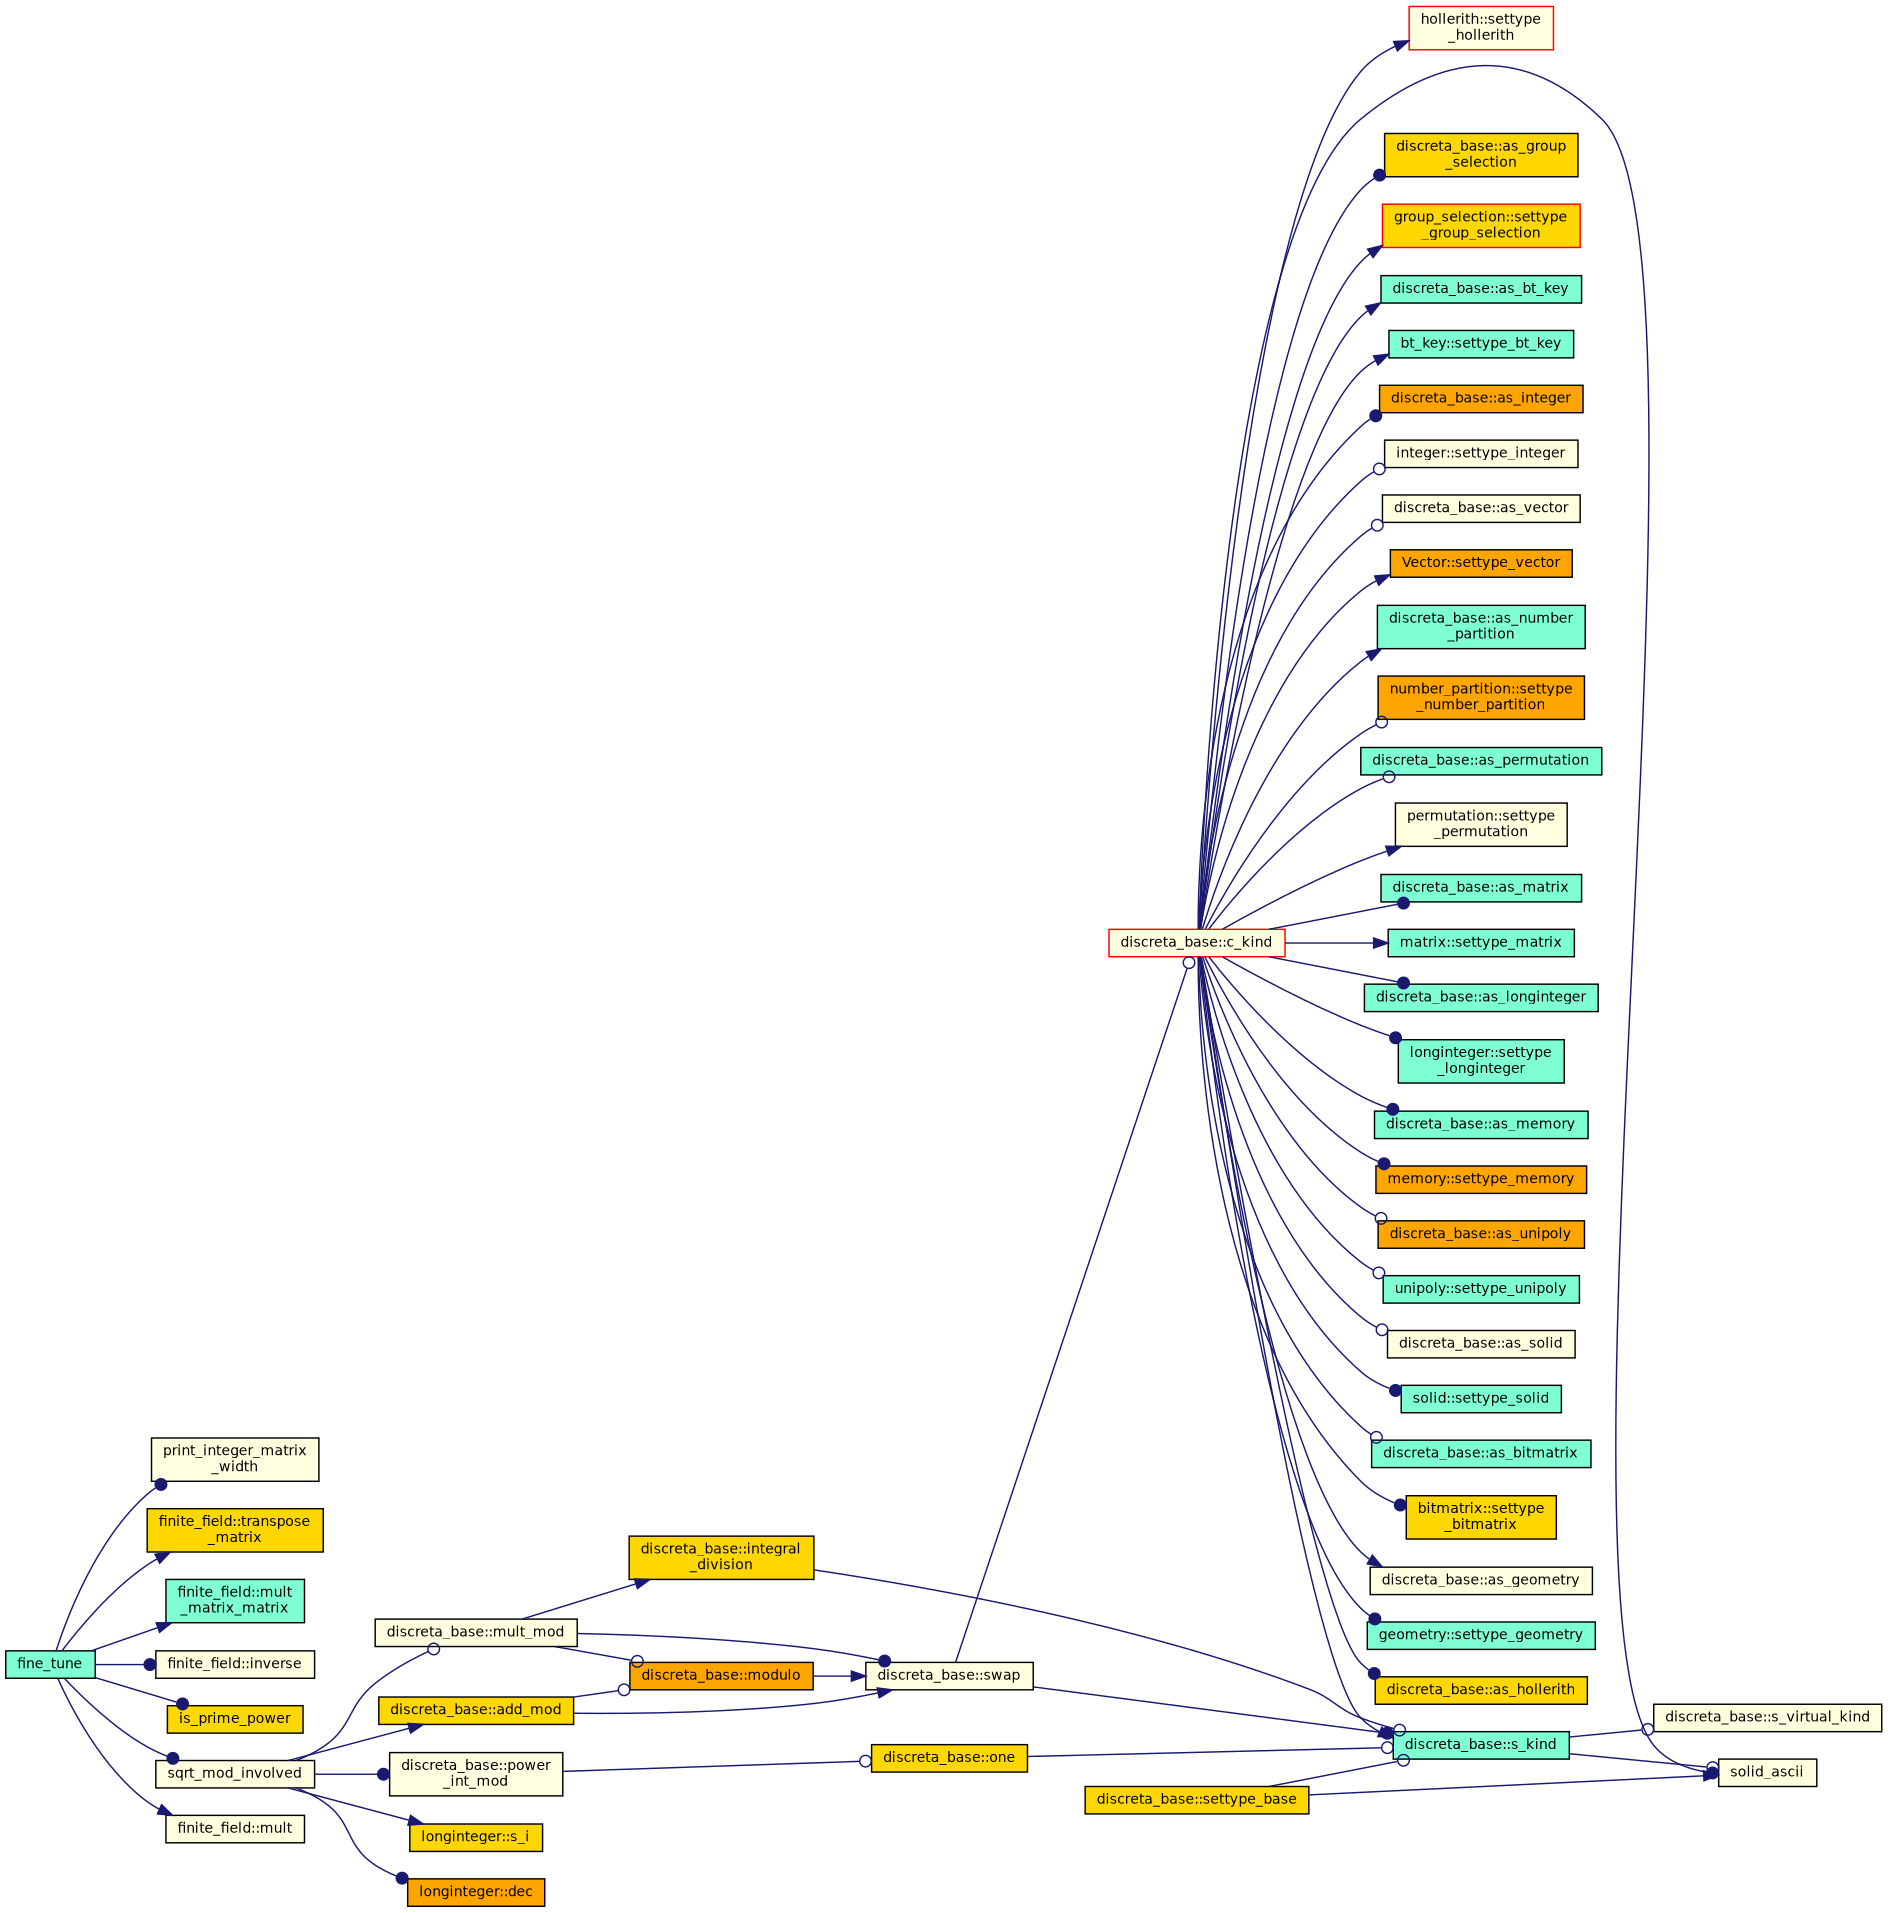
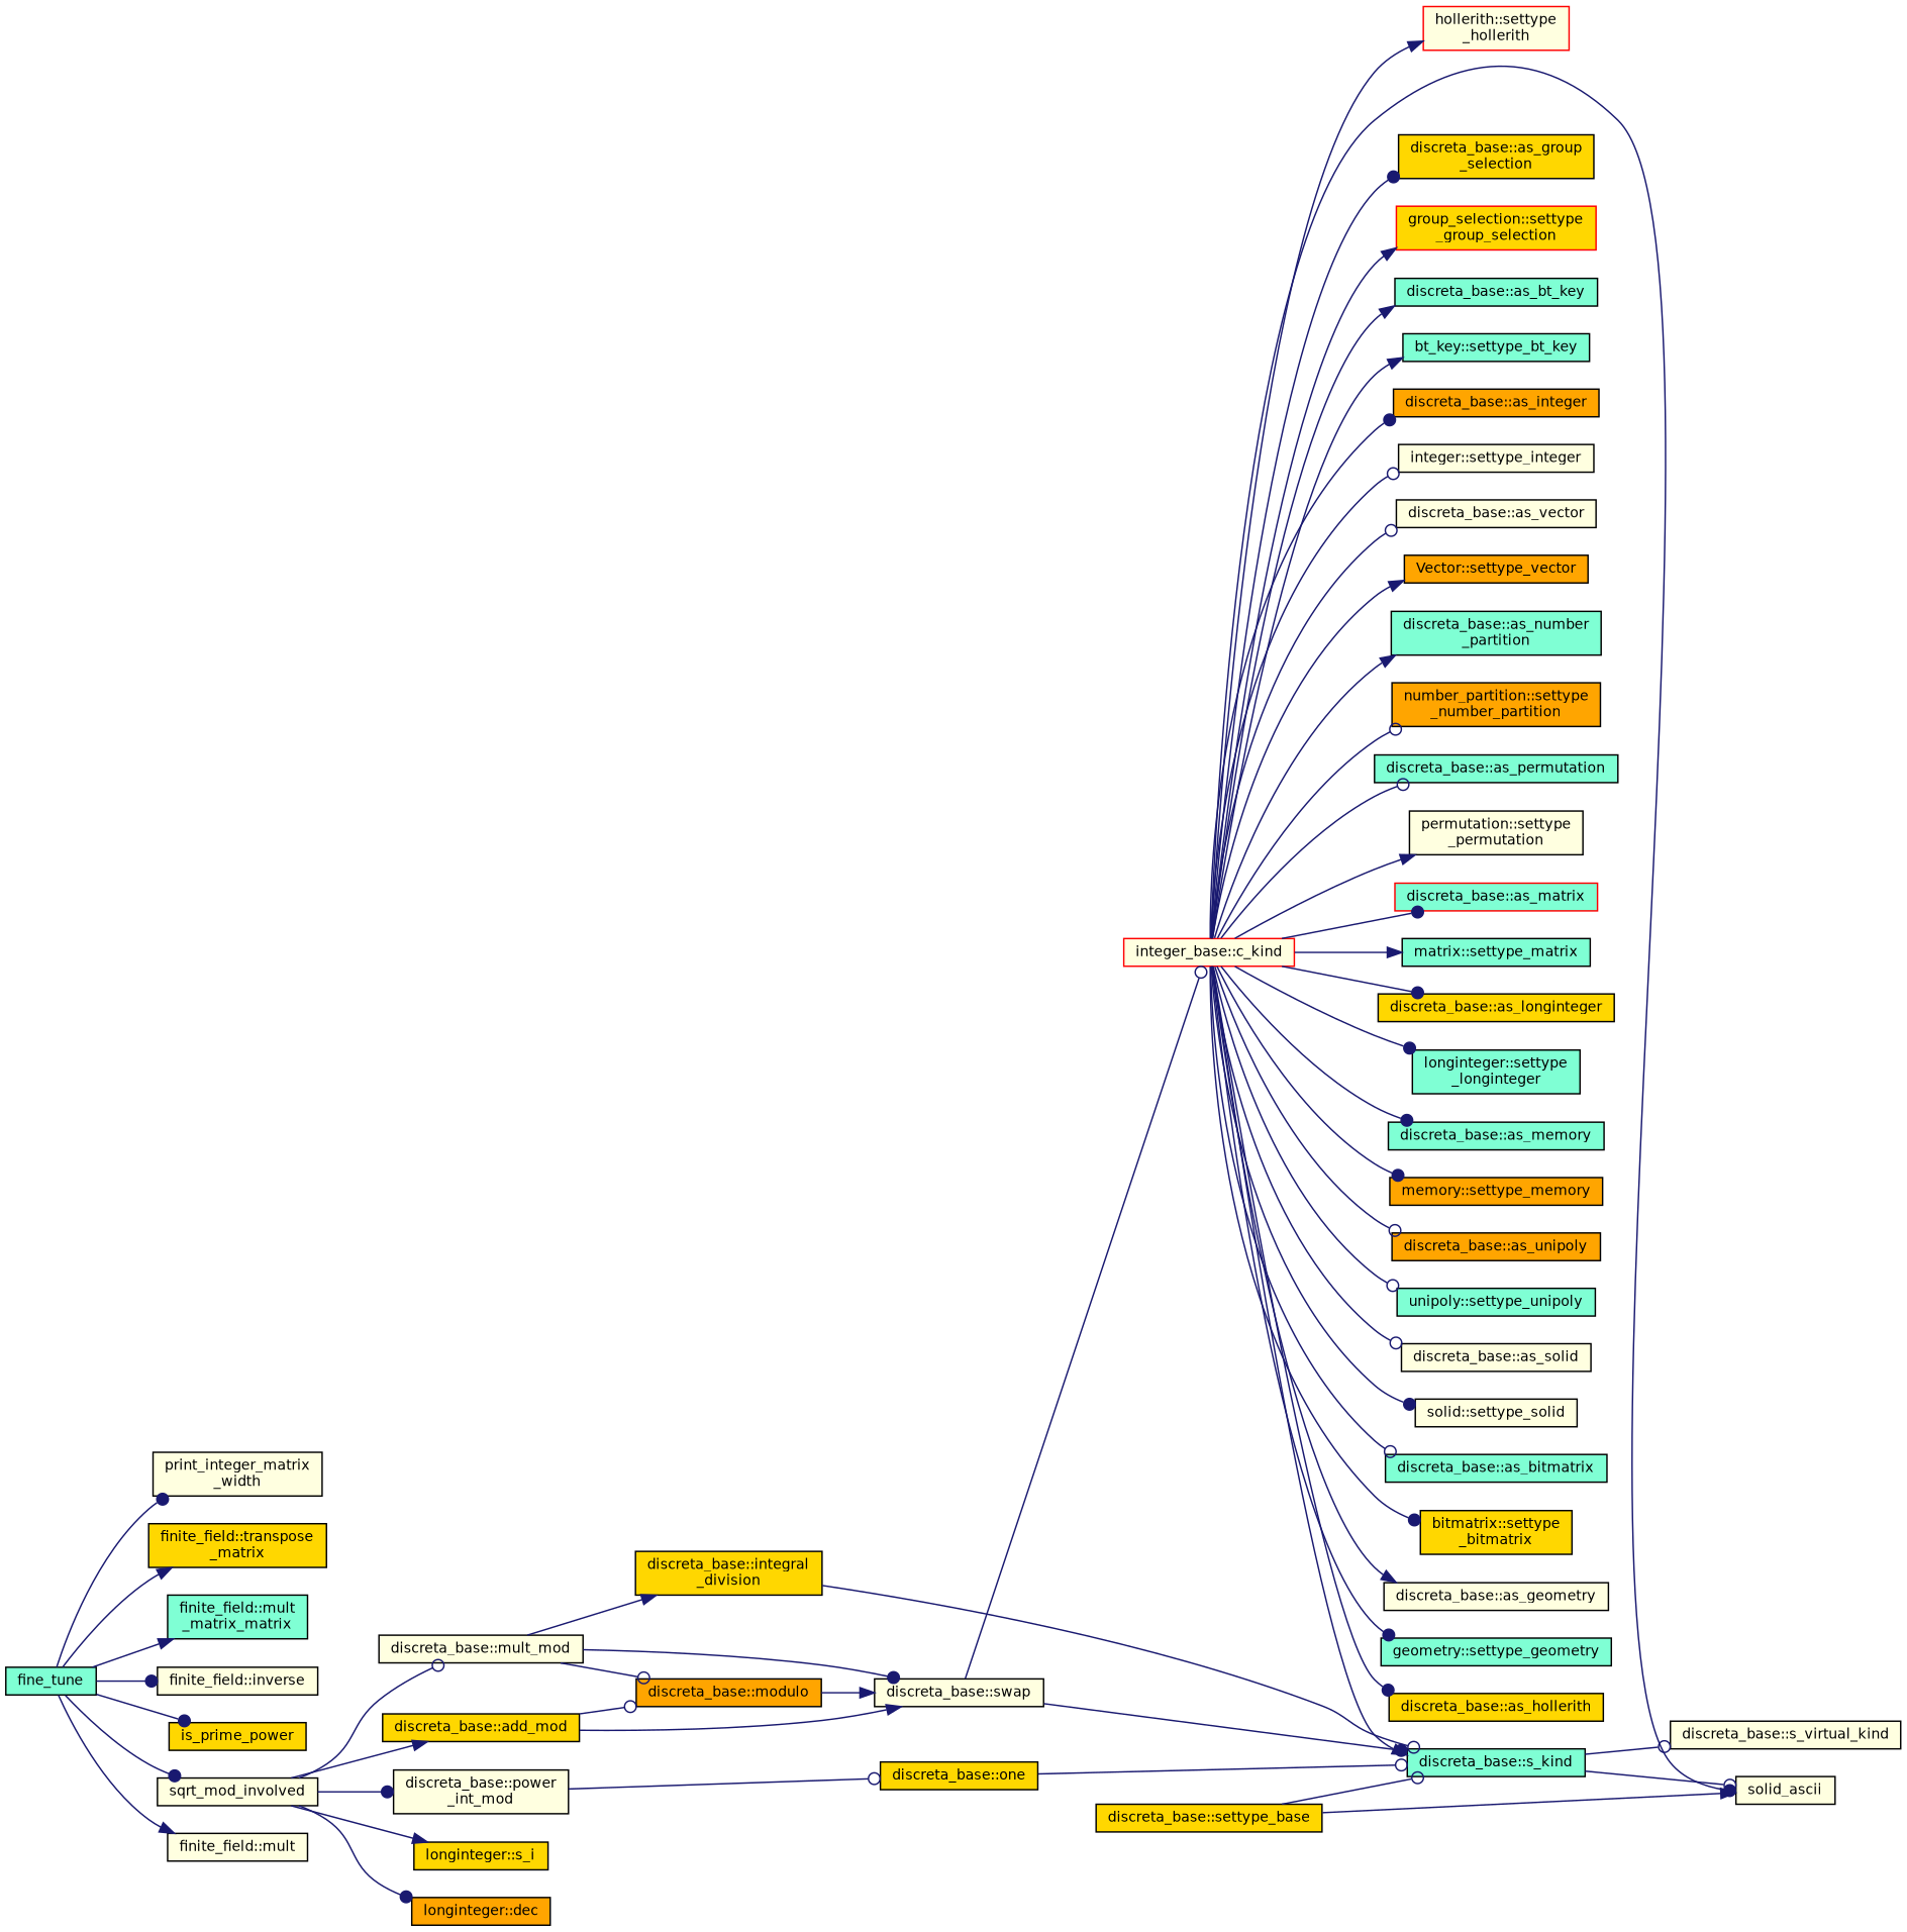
  digraph {
    rankdir=LR
    node [color=black fillcolor=aquamarine fontname=Helvetica fontsize=10 shape=record style=filled]
    edge [arrowhead=dot color=midnightblue fontname=Helvetica fontsize=10 labelfontname=Helvetica labelfontsize=10 style=solid]
    n1 [fontcolor=black height=0.2 label=fine_tune width=0.4]
    n2 [fillcolor=lightyellow height=0.2 label="print_integer_matrix\l_width" width=0.4]
    n3 [fillcolor=gold height=0.2 label="finite_field::transpose\l_matrix" width=0.4]
    n4 [height=0.2 label="finite_field::mult\l_matrix_matrix" width=0.4]
    n5 [fillcolor=lightyellow height=0.2 label="finite_field::inverse" width=0.4]
    n6 [fillcolor=gold height=0.2 label=is_prime_power width=0.4]
    n7 [fillcolor=lightyellow height=0.2 label=sqrt_mod_involved width=0.4]
    n8 [fillcolor=lightyellow height=0.2 label="finite_field::mult" width=0.4]
    n9 [fillcolor=lightyellow height=0.2 label="discreta_base::power\l_int_mod" width=0.4]
    n10 [fillcolor=gold height=0.2 label="longinteger::s_i" width=0.4]
    n11 [fillcolor=orange height=0.2 label="longinteger::dec" width=0.4]
    n12 [fillcolor=gold height=0.2 label="discreta_base::add_mod" width=0.4]
    n13 [fillcolor=lightyellow height=0.2 label="discreta_base::mult_mod" width=0.4]
    n14 [fillcolor=gold height=0.2 label="discreta_base::one" width=0.4]
    n15 [fillcolor=orange height=0.2 label="discreta_base::modulo" width=0.4]
    n16 [fillcolor=lightyellow height=0.2 label="discreta_base::swap" width=0.4]
    n17 [fillcolor=gold height=0.2 label="discreta_base::integral\l_division" width=0.4]
    n18 [height=0.2 label="discreta_base::s_kind" width=0.4]
    n19 [fillcolor=lightyellow height=0.2 label="discreta_base::s_virtual_kind" width=0.4]
    n20 [fillcolor=lightyellow height=0.2 label=solid_ascii width=0.4]
-   n21 [color=red fillcolor=lightyellow height=0.2 label="discreta_base::c_kind" width=0.4]
+   n21 [color=red fillcolor=lightyellow height=0.2 label="integer_base::c_kind" width=0.4]
    n22 [fillcolor=orange height=0.2 label="discreta_base::as_integer" width=0.4]
    n23 [fillcolor=lightyellow height=0.2 label="integer::settype_integer" width=0.4]
    n24 [fillcolor=lightyellow height=0.2 label="discreta_base::as_vector" width=0.4]
    n25 [fillcolor=orange height=0.2 label="Vector::settype_vector" width=0.4]
    n26 [height=0.2 label="discreta_base::as_number\l_partition" width=0.4]
    n27 [fillcolor=orange height=0.2 label="number_partition::settype\l_number_partition" width=0.4]
    n28 [height=0.2 label="discreta_base::as_permutation" width=0.4]
    n29 [fillcolor=lightyellow height=0.2 label="permutation::settype\l_permutation" width=0.4]
-   n30 [height=0.2 label="discreta_base::as_matrix" width=0.4]
+   n30 [color=red height=0.2 label="discreta_base::as_matrix" width=0.4]
    n31 [height=0.2 label="matrix::settype_matrix" width=0.4]
-   n32 [height=0.2 label="discreta_base::as_longinteger" width=0.4]
+   n32 [fillcolor=gold height=0.2 label="discreta_base::as_longinteger" width=0.4]
    n33 [height=0.2 label="longinteger::settype\l_longinteger" width=0.4]
    n34 [height=0.2 label="discreta_base::as_memory" width=0.4]
    n35 [fillcolor=orange height=0.2 label="memory::settype_memory" width=0.4]
    n36 [fillcolor=orange height=0.2 label="discreta_base::as_unipoly" width=0.4]
    n37 [height=0.2 label="unipoly::settype_unipoly" width=0.4]
    n38 [fillcolor=lightyellow height=0.2 label="discreta_base::as_solid" width=0.4]
-   n39 [height=0.2 label="solid::settype_solid" width=0.4]
+   n39 [fillcolor=lightyellow height=0.2 label="solid::settype_solid" width=0.4]
    n40 [height=0.2 label="discreta_base::as_bitmatrix" width=0.4]
    n41 [fillcolor=gold height=0.2 label="bitmatrix::settype\l_bitmatrix" width=0.4]
    n42 [fillcolor=lightyellow height=0.2 label="discreta_base::as_geometry" width=0.4]
    n43 [height=0.2 label="geometry::settype_geometry" width=0.4]
    n44 [fillcolor=gold height=0.2 label="discreta_base::as_hollerith" width=0.4]
    n45 [color=red fillcolor=lightyellow height=0.2 label="hollerith::settype\l_hollerith" width=0.4]
    n46 [fillcolor=gold height=0.2 label="discreta_base::as_group\l_selection" width=0.4]
    n47 [color=red fillcolor=gold height=0.2 label="group_selection::settype\l_group_selection" width=0.4]
    n48 [height=0.2 label="discreta_base::as_bt_key" width=0.4]
    n49 [height=0.2 label="bt_key::settype_bt_key" width=0.4]
    n50 [fillcolor=gold height=0.2 label="discreta_base::settype_base" width=0.4]
    n1 -> n2
    n1 -> n3 [arrowhead=normal]
    n1 -> n4 [arrowhead=normal]
    n1 -> n5
    n1 -> n6
    n1 -> n7
    n1 -> n8 [arrowhead=normal]
    n7 -> n9
    n7 -> n10 [arrowhead=normal]
    n7 -> n11
    n7 -> n12 [arrowhead=normal]
    n7 -> n13 [arrowhead=odot]
    n9 -> n14 [arrowhead=odot]
    n12 -> n15 [arrowhead=odot]
    n12 -> n16 [arrowhead=normal]
    n13 -> n15 [arrowhead=odot]
    n13 -> n16
    n13 -> n17 [arrowhead=normal]
    n14 -> n18 [arrowhead=odot]
    n15 -> n16 [arrowhead=normal]
    n16 -> n18
    n16 -> n21 [arrowhead=odot]
    n17 -> n18 [arrowhead=odot]
    n18 -> n19 [arrowhead=odot]
    n18 -> n20 [arrowhead=odot]
    n21 -> n18 [arrowhead=normal]
    n21 -> n20
    n21 -> n22
    n21 -> n23 [arrowhead=odot]
    n21 -> n24 [arrowhead=odot]
    n21 -> n25 [arrowhead=normal]
    n21 -> n26 [arrowhead=normal]
    n21 -> n27 [arrowhead=odot]
    n21 -> n28 [arrowhead=odot]
    n21 -> n29 [arrowhead=normal]
    n21 -> n30
    n21 -> n31 [arrowhead=normal]
    n21 -> n32
    n21 -> n33
    n21 -> n34
    n21 -> n35
    n21 -> n36 [arrowhead=odot]
    n21 -> n37 [arrowhead=odot]
    n21 -> n38 [arrowhead=odot]
    n21 -> n39
    n21 -> n40 [arrowhead=odot]
    n21 -> n41
    n21 -> n42 [arrowhead=normal]
    n21 -> n43
    n21 -> n44
    n21 -> n45 [arrowhead=normal]
    n21 -> n46
    n21 -> n47 [arrowhead=normal]
    n21 -> n48 [arrowhead=normal]
    n21 -> n49 [arrowhead=normal]
    n50 -> n18 [arrowhead=odot]
    n50 -> n20 [arrowhead=normal]
  }
